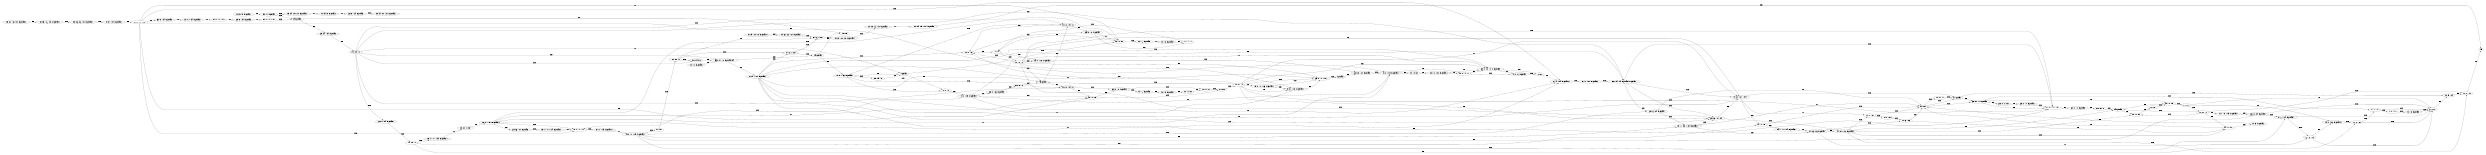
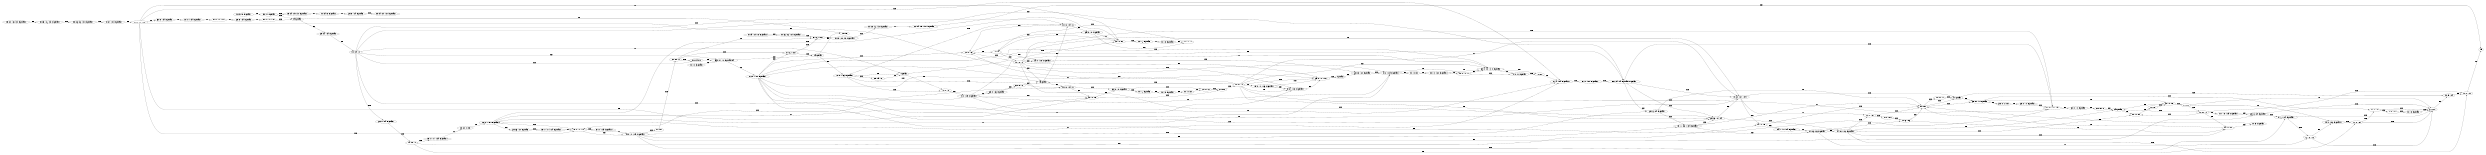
  digraph {
    fontname="DejaVu Sans"
    rankdir=LR
    node [fontname="DejaVu Sans"]
    edge [fontname="DejaVu Sans"]
    n1 [label="sub sp , sp , # address"]
    n2 [label="cmp w1 , # address"]
    n3 [label="stp x29 , x30 , [ sp , # address ]"]
    n4 [label="b.eq address"]
    n5 [label="add x29 , sp , # address"]
    n6 [label="bl symbol"]
    n7 [label="add x21 , x29 , # address"]
    n8 [label="add x3 , x29 , # address"]
    n9 [label="stp x19 , x20 , [ sp , # address ]"]
    n10 [label="stp x21 , x22 , [ sp , # address ]"]
    n11 [label="stp x23 , x24 , [ sp , # address ]"]
    n12 [label="stp x25 , x26 , [ sp , # address ]"]
    n13 [label="str x27 , [ sp , # address ]"]
    n14 [label="stp xzr , xzr , [ x3 ]"]
    n15 [label="add x3 , x29 , # address"]
    n16 [label="ldp x0 , x1 , [ x0 ]"]
    n17 [label="mov x1 , x21"]
    n18 [label="mov x1 , x21"]
    n19 [label="ldr x2 , [ x29 , # address ]"]
    n20 [label="ldr x0 , [ x29 , # address ]"]
    n21 [label="str xzr , [ x29 , # address ]"]
    n22 [label="str xzr , [ x29 , # address ]"]
    n23 [label="stp x0 , x1 , [ x29 , # address ]"]
    n24 [label="add w2 , w2 , # address"]
    n25 [label="bl symbol"]
    n26 [label="bl symbol"]
    n27 [label="mov x4 , # address"]
    n28 [label="mov w1 , # 0"]
    n29 [label="sub x2 , x2 , x0"]
    n30 [label="str w0 , [ x20 , # address ]"]
    n31 [label="stp xzr , xzr , [ x3 ]"]
    n32 [label="add x3 , x29 , # address"]
    n33 [label="stp xzr , xzr , [ x3 ]"]
    n34 [label="mov w19 , w0"]
    n35 [label="add x0 , x29 , # address"]
    n36 [label="cmp w19 , # 0"]
    n37 [label="ccmp w17 , w0 , # address , ge"]
    n38 [label="b.lt address"]
    n39 [label="sbfiz x19 , x19 , # address , # address"]
    n40 [label="sub w2 , w19 , w2"]
    n41 [label="sub w2 , w19 , w2"]
    n42 [label="mov x23 , x2"]
    n43 [label="ldr x27 , [ x20 , # address ]"]
    n44 [label="b.eq address"]
    n45 [label="sxtw x0 , w2"]
    n46 [label="add x6 , x29 , # address"]
    n47 [label="add x26 , x27 , x19"]
    n48 [label="ldr x21 , [ x27 , x19 ]"]
    n49 [label="str x21 , [ x27 , x19 ]"]
    n50 [label="mov x0 , x27"]
    n51 [label="add w2 , w2 , # address"]
    n52 [label="stp xzr , xzr , [ x29 , # address ]"]
    n53 [label="mov x2 , x23"]
    n54 [label="mov x2 , x23"]
    n55 [label="adrp x20 , symbol"]
    n56 [label="bl symbol"]
    n57 [label="ldp x7 , x0 , [ x29 , # address ]"]
    n58 [label="mov x1 , x21"]
    n59 [label="bl symbol"]
    n60 [label="str w1 , [ x21 , #- address ]!"]
    n61 [label="add x25 , x20 , # address"]
    n62 [label="stp xzr , xzr , [ x29 , # address ]"]
    n63 [label="bl symbol"]
    n64 [label="ldp w4 , w25 , [ x29 , # address ]"]
    n65 [label="add x6 , x29 , # address"]
    n66 [label="ldr w4 , [ x29 , # address ]"]
    n67 [label="mov x22 , x0"]
    n68 [label="orr w25 , w25 , # address"]
    n69 [label="mov w5 , w25"]
    n70 [label="ldr w24 , [ x22 ]"]
    n71 [label="str w24 , [ x22 ]"]
    n72 [label="ldp x21 , x22 , [ sp , # address ]"]
    n73 [label="mov w0 , # address"]
    n74 [label="b.eq address"]
    n75 [label="str x27 , [ x20 , # address ]"]
    n76 [label="stp x0 , x1 , [ x27 ]"]
    n77 [label="add x0 , x27 , x0 , lsl # address"]
    n78 [label="ldr w2 , [ x25 , # address ]"]
    n79 [label="ldr x20 , [ x26 , # address ]"]
    n80 [label="mov x1 , x21"]
    n81 [label="b.hi address"]
    n82 [label="add x0 , x0 , # address"]
    n83 [label="b address"]
    n84 [label="lsl x2 , x2 , # address"]
    n85 [label="bl symbol"]
    n86 [label="cmp w19 , w2"]
    n87 [label="str x0 , [ x29 , # address ]"]
    n88 [label="add x0 , x25 , # address"]
    n89 [label="cmp x21 , x0"]
    n90 [label="add x21 , x0 , # address"]
    n91 [label="mov w5 , w25"]
    n92 [label="mov x0 , x20"]
    n93 [label="mov x0 , x20"]
    n94 [label="b.eq address"]
    n95 [label="mov x0 , x20"]
    n96 [label="str x0 , [ x26 , # address ]"]
    n97 [label="str x0 , [ sp ]"]
    n98 [label="mov sp , x29"]
    n99 [label="mov x3 , # address"]
    n100 [label=ret]
    n101 [label="mov x0 , x21"]
    n102 [label="bl symbol"]
    n103 [label="adrp x0 , symbol"]
    n104 [label="add x0 , x0 , # address"]
    n105 [label="bl symbol"]
    n106 [label="str x3 , [ sp ]"]
    n107 [label="cmp x27 , x0"]
    n108 [label="mov x4 , # address"]
    n109 [label="sxtw x2 , w2"]
    n110 [label="sxtw x2 , w2"]
    n111 [label="ldp x19 , x20 , [ sp , # address ]"]
    n112 [label="ldp x25 , x26 , [ sp , # address ]"]
    n113 [label="ldp x23 , x24 , [ sp , # address ]"]
    n114 [label="ldp x29 , x30 , [ sp ] , # address"]
    n115 [label="cmp x20 , x0"]
    n116 [label="mov x20 , x0"]
    n117 [label="mov x27 , x0"]
    n118 [label="mov x3 , # address"]
    n119 [label="mov x0 , # 0"]
    n120 [label="ldp x0 , x1 , [ x25 , # address ]"]
    n121 [label="add x20 , x20 , # address"]
    n122 [label="mov x27 , x0"]
    n123 [label="str x0 , [ x20 , # address ]"]
    n124 [label="mov x3 , # address"]
    n125 [label="ldp x7 , x3 , [ x29 , # address ]"]
    n126 [label="mov x3 , # address"]
    n127 [label="ldrsw x0 , [ x20 , # address ]"]
    n1 -> n2 [label=CFG]
    n2 -> n3 [label=CFG]
    n2 -> n4 [label=DFG]
    n3 -> n5 [label=CFG]
    n4 -> n6 [label=CFG]
    n4 -> n7 [label=CFG]
    n5 -> n8 [label=CFG]
    n7 -> n34 [label=CFG]
    n8 -> n9 [label=CFG]
    n10 -> n11 [label=CFG]
    n11 -> n12 [label=CFG]
    n12 -> n13 [label=CFG]
    n13 -> n14 [label=CFG]
    n14 -> n15 [label=CFG]
    n14 -> n16 [label=DFG]
    n14 -> n17 [label=DFG]
    n14 -> n18 [label=DFG]
    n14 -> n19 [label=DFG]
    n14 -> n20 [label=DFG]
    n15 -> n21 [label=CFG]
    n16 -> n22 [label=CFG]
+   n16 -> n23 [label=DFG]
    n17 -> n24 [label=CFG]
    n17 -> n25 [label=DFG]
    n18 -> n26 [label=DFG]
    n18 -> n27 [label=CFG]
    n19 -> n28 [label=CFG]
    n19 -> n29 [label=DFG]
    n20 -> n30 [label=DFG]
    n21 -> n31 [label=CFG]
    n22 -> n23 [label=CFG]
    n23 -> n46 [label=DFG]
    n23 -> n63 [label=CFG]
    n23 -> n64 [label=DFG]
    n23 -> n65 [label=DFG]
    n23 -> n66 [label=DFG]
    n24 -> n108 [label=CFG]
    n24 -> n109 [label=DFG]
    n25 -> n117 [label=DFG]
    n26 -> n122 [label=DFG]
    n26 -> n123 [label=DFG]
    n27 -> n124 [label=CFG]
    n28 -> n127 [label=CFG]
    n29 -> n77 [label=CFG]
    n29 -> n84 [label=DFG]
    n30 -> n39 [label=CFG]
    n31 -> n32 [label=CFG]
    n32 -> n33 [label=CFG]
    n33 -> n4 [label=CFG]
    n34 -> n35 [label=CFG]
    n34 -> n36 [label=DFG]
    n34 -> n37 [label=DFG]
    n34 -> n38 [label=DFG]
    n34 -> n39 [label=DFG]
    n34 -> n40 [label=DFG]
    n34 -> n41 [label=DFG]
    n35 -> n42 [label=DFG]
    n36 -> n37 [label=DFG]
    n37 -> n43 [label=CFG]
    n37 -> n44 [label=DFG]
    n38 -> n39 [label=CFG]
    n38 -> n45 [label=CFG]
    n39 -> n46 [label=CFG]
    n39 -> n47 [label=DFG]
    n39 -> n48 [label=DFG]
    n39 -> n49 [label=DFG]
    n40 -> n17 [label=CFG]
    n40 -> n24 [label=DFG]
    n41 -> n50 [label=CFG]
    n41 -> n51 [label=DFG]
    n42 -> n52 [label=CFG]
    n42 -> n53 [label=DFG]
    n42 -> n54 [label=DFG]
    n43 -> n47 [label=DFG]
    n43 -> n48 [label=DFG]
    n43 -> n49 [label=DFG]
    n43 -> n50 [label=DFG]
    n43 -> n70 [label=CFG]
    n43 -> n74 [label=DFG]
    n43 -> n75 [label=DFG]
    n43 -> n76 [label=DFG]
    n43 -> n77 [label=DFG]
    n44 -> n6 [label=CFG]
    n44 -> n78 [label=CFG]
    n45 -> n87 [label=DFG]
    n46 -> n56 [label=DFG]
    n46 -> n64 [label=CFG]
    n47 -> n48 [label=CFG]
    n47 -> n79 [label=DFG]
    n48 -> n53 [label=CFG]
    n48 -> n80 [label=DFG]
    n48 -> n81 [label=DFG]
    n49 -> n82 [label=CFG]
    n50 -> n26 [label=DFG]
    n50 -> n51 [label=CFG]
    n51 -> n18 [label=CFG]
    n51 -> n110 [label=DFG]
    n52 -> n55 [label=CFG]
    n53 -> n56 [label=DFG]
    n53 -> n57 [label=CFG]
    n54 -> n58 [label=CFG]
    n54 -> n59 [label=DFG]
    n55 -> n60 [label=CFG]
    n56 -> n81 [label=DFG]
    n56 -> n89 [label=CFG]
    n56 -> n90 [label=DFG]
    n57 -> n68 [label=CFG]
    n58 -> n59 [label=DFG]
    n58 -> n106 [label=CFG]
    n59 -> n98 [label=CFG]
    n60 -> n16 [label=DFG]
    n60 -> n17 [label=DFG]
    n60 -> n18 [label=DFG]
    n60 -> n19 [label=DFG]
    n60 -> n20 [label=DFG]
    n60 -> n61 [label=CFG]
    n61 -> n62 [label=CFG]
    n62 -> n16 [label=CFG]
    n63 -> n67 [label=DFG]
    n64 -> n47 [label=CFG]
    n64 -> n56 [label=DFG]
    n64 -> n68 [label=DFG]
    n65 -> n59 [label=DFG]
    n65 -> n66 [label=CFG]
    n66 -> n59 [label=DFG]
    n66 -> n69 [label=CFG]
    n67 -> n36 [label=CFG]
    n67 -> n70 [label=DFG]
    n67 -> n71 [label=DFG]
    n68 -> n69 [label=DFG]
    n68 -> n79 [label=CFG]
    n68 -> n91 [label=DFG]
    n69 -> n59 [label=DFG]
    n69 -> n96 [label=CFG]
    n70 -> n44 [label=CFG]
    n70 -> n71 [label=DFG]
    n71 -> n72 [label=CFG]
    n72 -> n113 [label=CFG]
    n73 -> n37 [label=CFG]
    n74 -> n40 [label=CFG]
    n74 -> n41 [label=CFG]
    n75 -> n76 [label=CFG]
    n76 -> n83 [label=CFG]
    n77 -> n84 [label=CFG]
    n77 -> n85 [label=DFG]
    n78 -> n38 [label=DFG]
    n78 -> n40 [label=DFG]
    n78 -> n41 [label=DFG]
    n78 -> n45 [label=DFG]
    n78 -> n86 [label=CFG]
    n79 -> n80 [label=CFG]
    n79 -> n92 [label=DFG]
    n79 -> n93 [label=DFG]
    n79 -> n94 [label=DFG]
    n79 -> n95 [label=DFG]
    n80 -> n56 [label=DFG]
    n80 -> n97 [label=CFG]
    n81 -> n90 [label=CFG]
    n81 -> n98 [label=CFG]
    n82 -> n115 [label=CFG]
    n83 -> n121 [label=CFG]
    n84 -> n85 [label=DFG]
    n85 -> n20 [label=CFG]
    n86 -> n38 [label=CFG]
    n87 -> n16 [label=DFG]
    n87 -> n17 [label=DFG]
    n87 -> n18 [label=DFG]
    n87 -> n19 [label=DFG]
    n87 -> n20 [label=DFG]
    n87 -> n88 [label=CFG]
    n88 -> n107 [label=CFG]
    n89 -> n81 [label=CFG]
-   n90 -> n49 [label=DFG]
    n90 -> n58 [label=DFG]
    n90 -> n101 [label=DFG]
    n90 -> n103 [label=CFG]
    n91 -> n56 [label=DFG]
    n91 -> n92 [label=CFG]
    n92 -> n56 [label=DFG]
    n92 -> n99 [label=CFG]
    n93 -> n100 [label=DFG]
    n94 -> n95 [label=CFG]
    n94 -> n101 [label=CFG]
    n95 -> n102 [label=DFG]
    n96 -> n54 [label=CFG]
    n97 -> n91 [label=CFG]
    n98 -> n93 [label=CFG]
    n99 -> n56 [label=CFG]
    n101 -> n105 [label=DFG]
    n102 -> n101 [label=CFG]
    n103 -> n104 [label=CFG]
    n104 -> n49 [label=CFG]
    n105 -> n59 [label=DFG]
    n105 -> n96 [label=DFG]
    n105 -> n116 [label=DFG]
    n106 -> n126 [label=CFG]
    n107 -> n74 [label=CFG]
    n108 -> n118 [label=CFG]
    n109 -> n25 [label=DFG]
    n110 -> n26 [label=DFG]
    n111 -> n112 [label=CFG]
    n112 -> n71 [label=CFG]
    n113 -> n114 [label=CFG]
    n114 -> n100 [label=CFG]
    n115 -> n94 [label=CFG]
    n116 -> n92 [label=DFG]
    n116 -> n93 [label=DFG]
    n116 -> n94 [label=DFG]
    n116 -> n95 [label=DFG]
    n116 -> n125 [label=CFG]
    n117 -> n47 [label=DFG]
    n117 -> n48 [label=DFG]
    n117 -> n49 [label=DFG]
    n117 -> n50 [label=DFG]
    n117 -> n74 [label=DFG]
    n117 -> n75 [label=DFG]
    n117 -> n76 [label=DFG]
    n117 -> n77 [label=DFG]
    n117 -> n120 [label=CFG]
    n118 -> n119 [label=CFG]
    n119 -> n109 [label=CFG]
    n120 -> n75 [label=CFG]
    n120 -> n76 [label=DFG]
    n121 -> n19 [label=CFG]
    n122 -> n47 [label=DFG]
    n122 -> n48 [label=DFG]
    n122 -> n49 [label=DFG]
    n122 -> n50 [label=DFG]
    n122 -> n74 [label=DFG]
    n122 -> n75 [label=DFG]
    n122 -> n76 [label=DFG]
    n122 -> n77 [label=DFG]
    n122 -> n123 [label=CFG]
    n123 -> n121 [label=CFG]
    n124 -> n110 [label=CFG]
    n125 -> n65 [label=CFG]
    n126 -> n59 [label=CFG]
    n127 -> n29 [label=DFG]
    n127 -> n77 [label=DFG]
  }
